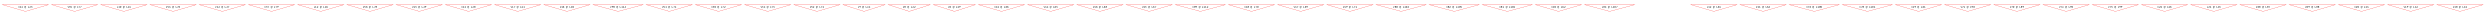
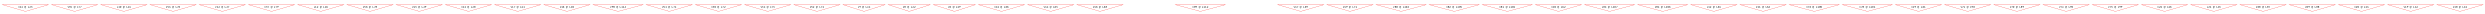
  digraph {
    fontname="JetBrains Mono"
    node [color=red shape=invtriangle fontname="JetBrains Mono"]
    n1 [label="v11 @ L35"]
    n2 [label="v55 @ L77"]
    n3 [label="v10 @ L34"]
    n4 [label="v54 @ L76"]
    n5 [label="v13 @ L37"]
    n6 [label="v57 @ L79"]
    n7 [label="v12 @ L36"]
    n8 [label="v56 @ L78"]
    n9 [label="v15 @ L39"]
    n10 [label="v14 @ L38"]
    n11 [label="v17 @ L41"]
    n12 [label="v16 @ L40"]
    n13 [label="v90 @ L113"]
    n14 [label="v51 @ L73"]
    n15 [label="v50 @ L72"]
    n16 [label="v53 @ L75"]
    n17 [label="v52 @ L74"]
    n18 [label="v9 @ L33"]
    n19 [label="v8 @ L32"]
    n20 [label="v6 @ L29"]
    n21 [label="v44 @ L66"]
    n22 [label="v43 @ L65"]
    n23 [label="v46 @ L68"]
-   n24 [label="v45 @ L67"]
    n25 [label="v89 @ L112"]
-   n26 [label="v48 @ L70"]
    n27 [label="v47 @ L69"]
    n28 [label="v49 @ L71"]
    n29 [label="v80 @ L103"]
    n30 [label="v82 @ L105"]
    n31 [label="v81 @ L104"]
    n32 [label="v40 @ L62"]
    n33 [label="v84 @ L107"]
+   n34 [label="v83 @ L106"]
    n35 [label="v42 @ L64"]
    n36 [label="v41 @ L63"]
    n37 [label="v76 @ L100"]
    n38 [label="v78 @ L101"]
    n39 [label="v39 @ L61"]
    n40 [label="v71 @ L90"]
    n41 [label="v70 @ L89"]
    n42 [label="v73 @ L96"]
    n43 [label="v75 @ L99"]
    n44 [label="v22 @ L46"]
    n45 [label="v21 @ L45"]
    n46 [label="v68 @ L87"]
    n47 [label="v69 @ L88"]
    n48 [label="v20 @ L44"]
    n49 [label="v19 @ L43"]
    n50 [label="v18 @ L42"]
  }
